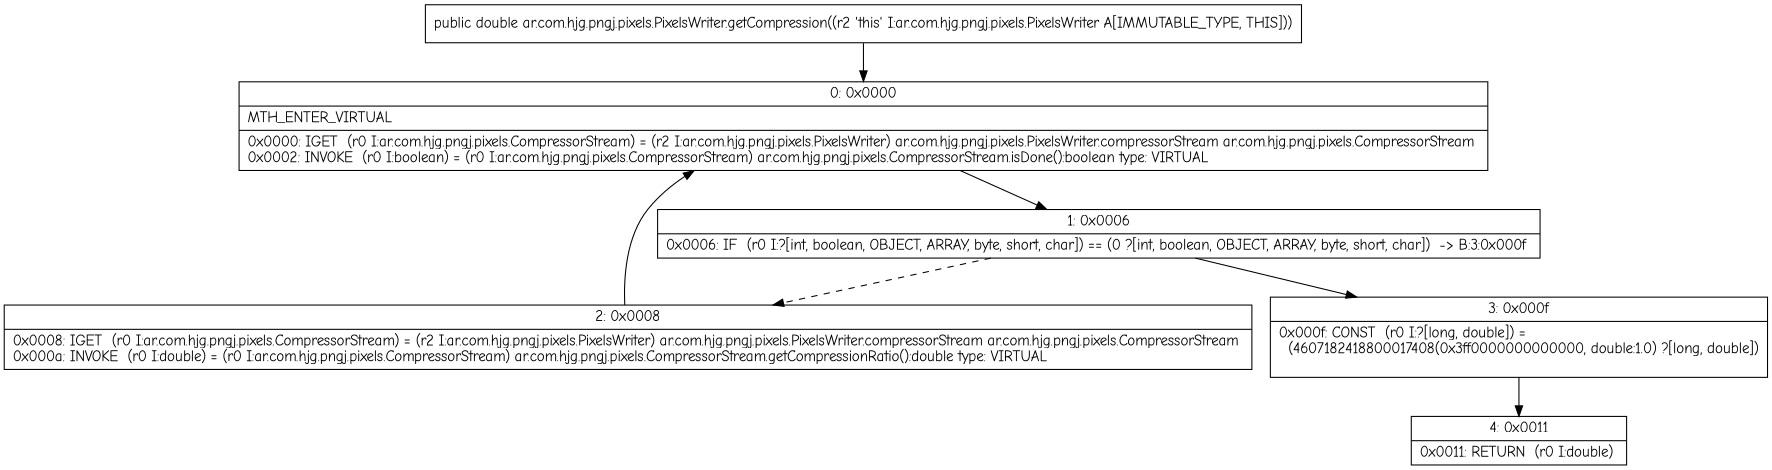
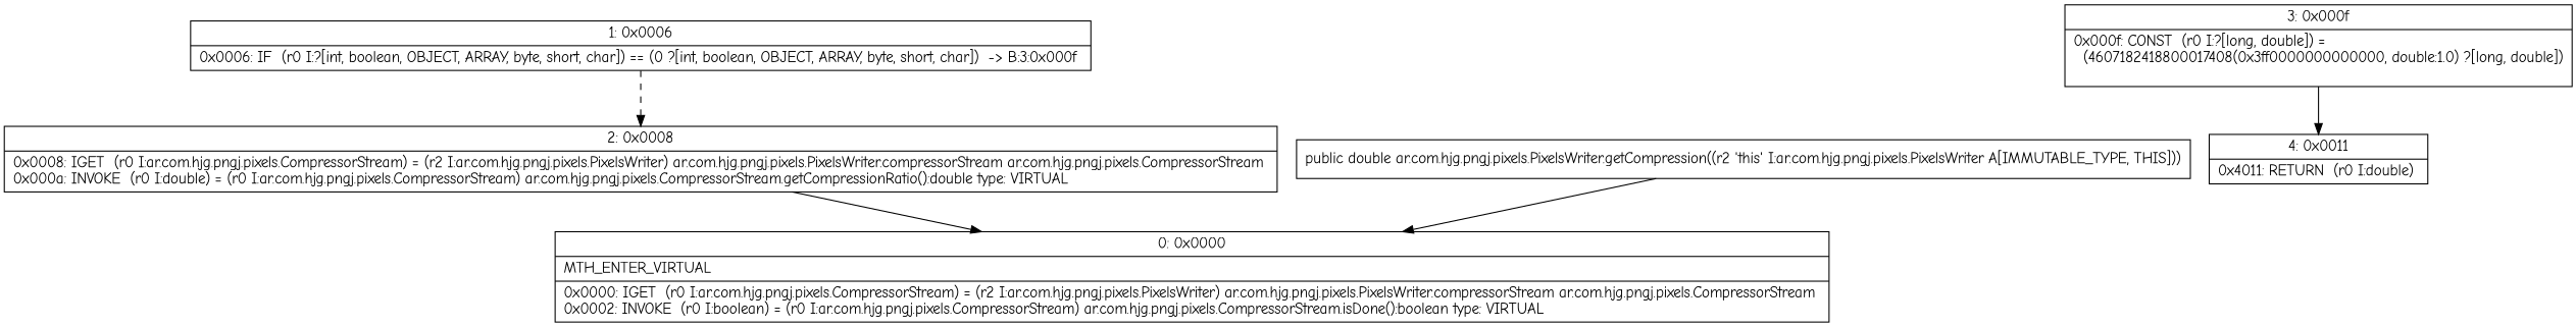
  digraph {
    fontname="Comic Neue"
    node [fontname="Comic Neue" shape=record]
    edge [fontname="Comic Neue"]
    n1 [label="{0\:\ 0x0000|MTH_ENTER_VIRTUAL\l|0x0000: IGET  (r0 I:ar.com.hjg.pngj.pixels.CompressorStream) = (r2 I:ar.com.hjg.pngj.pixels.PixelsWriter) ar.com.hjg.pngj.pixels.PixelsWriter.compressorStream ar.com.hjg.pngj.pixels.CompressorStream \l0x0002: INVOKE  (r0 I:boolean) = (r0 I:ar.com.hjg.pngj.pixels.CompressorStream) ar.com.hjg.pngj.pixels.CompressorStream.isDone():boolean type: VIRTUAL \l}"]
    n2 [label="{1\:\ 0x0006|0x0006: IF  (r0 I:?[int, boolean, OBJECT, ARRAY, byte, short, char]) == (0 ?[int, boolean, OBJECT, ARRAY, byte, short, char])  \-\> B:3:0x000f \l}"]
    n3 [label="{2\:\ 0x0008|0x0008: IGET  (r0 I:ar.com.hjg.pngj.pixels.CompressorStream) = (r2 I:ar.com.hjg.pngj.pixels.PixelsWriter) ar.com.hjg.pngj.pixels.PixelsWriter.compressorStream ar.com.hjg.pngj.pixels.CompressorStream \l0x000a: INVOKE  (r0 I:double) = (r0 I:ar.com.hjg.pngj.pixels.CompressorStream) ar.com.hjg.pngj.pixels.CompressorStream.getCompressionRatio():double type: VIRTUAL \l}"]
    n4 [label="{3\:\ 0x000f|0x000f: CONST  (r0 I:?[long, double]) = \l  (4607182418800017408(0x3ff0000000000000, double:1.0) ?[long, double])\l \l}"]
-   n5 [label="{4\:\ 0x0011|0x0011: RETURN  (r0 I:double) \l}"]
+   n5 [label="{4\:\ 0x0011|0x4011: RETURN  (r0 I:double) \l}"]
    n6 [label="{public double ar.com.hjg.pngj.pixels.PixelsWriter.getCompression((r2 'this' I:ar.com.hjg.pngj.pixels.PixelsWriter A[IMMUTABLE_TYPE, THIS])) }"]
-   n1 -> n2
    n2 -> n3 [style=dashed]
-   n2 -> n4
    n3 -> n1
    n4 -> n5
    n6 -> n1
  }
